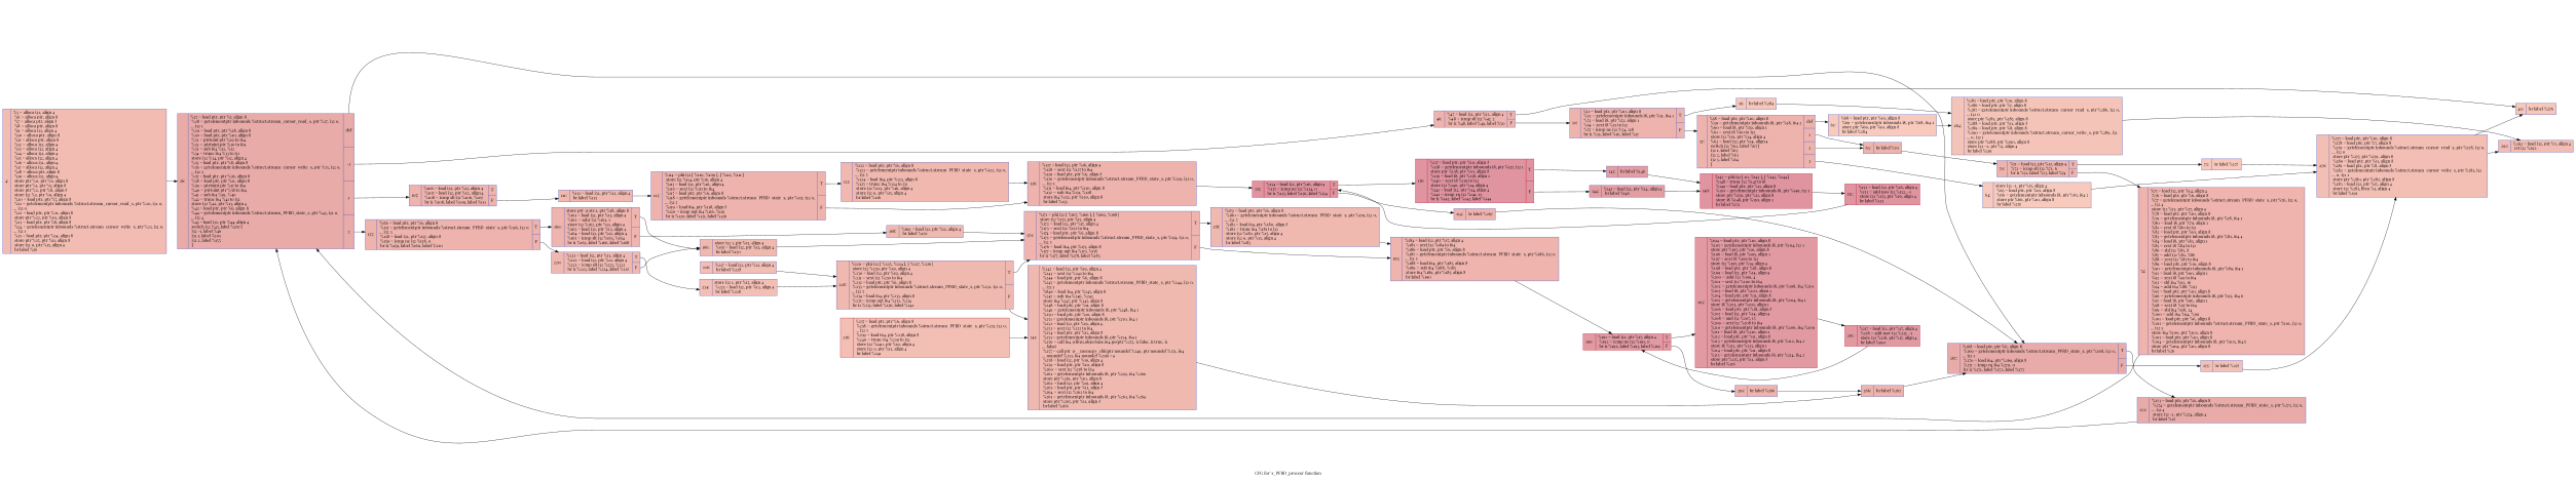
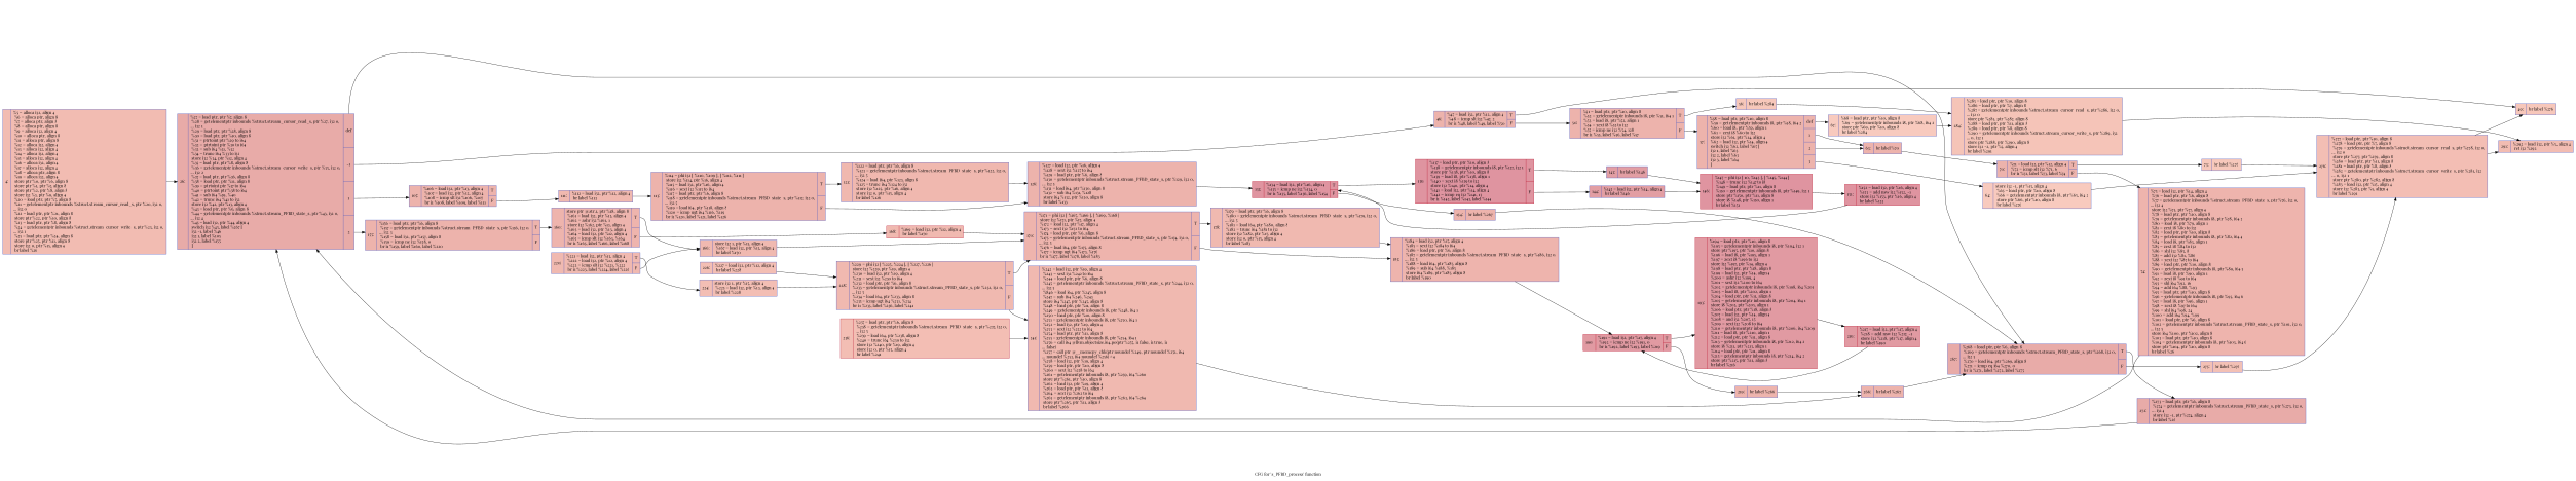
  digraph {
    fontname="Playfair Display"
    label="CFG for 's_PFBD_process' function"
    rankdir=LR
    node [color="#3d50c3ff" fillcolor="#d6524470" fontname="Playfair Display" shape=record style=filled]
    edge [fontname="Playfair Display"]
    n1 [fillcolor="#e1675170" label="{4:\l|  %5 = alloca i32, align 4\l  %6 = alloca ptr, align 8\l  %7 = alloca ptr, align 8\l  %8 = alloca ptr, align 8\l  %9 = alloca i32, align 4\l  %10 = alloca ptr, align 8\l  %11 = alloca ptr, align 8\l  %12 = alloca i32, align 4\l  %13 = alloca i32, align 4\l  %14 = alloca i32, align 4\l  %15 = alloca i32, align 4\l  %16 = alloca i32, align 4\l  %17 = alloca i32, align 4\l  %18 = alloca ptr, align 8\l  %19 = alloca i32, align 4\l  store ptr %0, ptr %6, align 8\l  store ptr %1, ptr %7, align 8\l  store ptr %2, ptr %8, align 8\l  store i32 %3, ptr %9, align 4\l  %20 = load ptr, ptr %7, align 8\l  %21 = getelementptr inbounds %struct.stream_cursor_read_s, ptr %20, i32 0,\l... i32 0\l  %22 = load ptr, ptr %21, align 8\l  store ptr %22, ptr %10, align 8\l  %23 = load ptr, ptr %8, align 8\l  %24 = getelementptr inbounds %struct.stream_cursor_write_s, ptr %23, i32 0,\l... i32 1\l  %25 = load ptr, ptr %24, align 8\l  store ptr %25, ptr %11, align 8\l  store i32 0, ptr %15, align 4\l  br label %26\l}"]
    n2 [fillcolor="#cc403a70" label="{26:\l|  %27 = load ptr, ptr %7, align 8\l  %28 = getelementptr inbounds %struct.stream_cursor_read_s, ptr %27, i32 0,\l... i32 1\l  %29 = load ptr, ptr %28, align 8\l  %30 = load ptr, ptr %10, align 8\l  %31 = ptrtoint ptr %29 to i64\l  %32 = ptrtoint ptr %30 to i64\l  %33 = sub i64 %31, %32\l  %34 = trunc i64 %33 to i32\l  store i32 %34, ptr %12, align 4\l  %35 = load ptr, ptr %8, align 8\l  %36 = getelementptr inbounds %struct.stream_cursor_write_s, ptr %35, i32 0,\l... i32 2\l  %37 = load ptr, ptr %36, align 8\l  %38 = load ptr, ptr %11, align 8\l  %39 = ptrtoint ptr %37 to i64\l  %40 = ptrtoint ptr %38 to i64\l  %41 = sub i64 %39, %40\l  %42 = trunc i64 %41 to i32\l  store i32 %42, ptr %13, align 4\l  %43 = load ptr, ptr %6, align 8\l  %44 = getelementptr inbounds %struct.stream_PFBD_state_s, ptr %43, i32 0,\l... i32 4\l  %45 = load i32, ptr %44, align 4\l  switch i32 %45, label %267 [\l    i32 -1, label %46\l    i32 1, label %105\l    i32 2, label %155\l  ]\l|{<s0>def|<s1>-1|<s2>1|<s3>2}}"]
    n3 [fillcolor="#cc403a70" label="{267:\l|  %268 = load ptr, ptr %6, align 8\l  %269 = getelementptr inbounds %struct.stream_PFBD_state_s, ptr %268, i32 0,\l... i32 5\l  %270 = load i64, ptr %269, align 8\l  %271 = icmp eq i64 %270, 0\l  br i1 %271, label %272, label %275\l|{<s0>T|<s1>F}}"]
    n4 [label="{46:\l|  %47 = load i32, ptr %12, align 4\l  %48 = icmp slt i32 %47, 2\l  br i1 %48, label %49, label %50\l|{<s0>T|<s1>F}}"]
    n5 [label="{105:\l|  %106 = load i32, ptr %13, align 4\l  %107 = load i32, ptr %12, align 4\l  %108 = icmp slt i32 %106, %107\l  br i1 %108, label %109, label %111\l|{<s0>T|<s1>F}}"]
    n6 [label="{155:\l|  %156 = load ptr, ptr %6, align 8\l  %157 = getelementptr inbounds %struct.stream_PFBD_state_s, ptr %156, i32 0,\l... i32 3\l  %158 = load i32, ptr %157, align 8\l  %159 = icmp ne i32 %158, 0\l  br i1 %159, label %160, label %220\l|{<s0>T|<s1>F}}"]
    n7 [fillcolor="#cc403a70" label="{272:\l|  %273 = load ptr, ptr %6, align 8\l  %274 = getelementptr inbounds %struct.stream_PFBD_state_s, ptr %273, i32 0,\l... i32 4\l  store i32 -1, ptr %274, align 4\l  br label %26\l}"]
    n8 [fillcolor="#e5705870" label="{275:\l|  br label %276\l}"]
    n9 [fillcolor="#ec7f6370" label="{49:\l|  br label %276\l}"]
    n10 [label="{50:\l|  %51 = load ptr, ptr %10, align 8\l  %52 = getelementptr inbounds i8, ptr %51, i64 1\l  %53 = load i8, ptr %52, align 1\l  %54 = zext i8 %53 to i32\l  %55 = icmp ne i32 %54, 128\l  br i1 %55, label %56, label %57\l|{<s0>T|<s1>F}}"]
    n11 [fillcolor="#dc5d4a70" label="{111:\l|  %112 = load i32, ptr %12, align 4\l  br label %113\l}"]
    n12 [fillcolor="#d8564670" label="{160:\l|  store ptr @.str.1, ptr %18, align 8\l  %161 = load i32, ptr %13, align 4\l  %162 = ashr i32 %161, 1\l  store i32 %162, ptr %13, align 4\l  %163 = load i32, ptr %13, align 4\l  %164 = load i32, ptr %12, align 4\l  %165 = icmp slt i32 %163, %164\l  br i1 %165, label %166, label %168\l|{<s0>T|<s1>F}}"]
    n13 [fillcolor="#de614d70" label="{220:\l|  %221 = load i32, ptr %13, align 4\l  %222 = load i32, ptr %12, align 4\l  %223 = icmp slt i32 %221, %222\l  br i1 %223, label %224, label %226\l|{<s0>T|<s1>F}}"]
-   n14 [fillcolor="#e36c5570" label="{276:\l|  %277 = load ptr, ptr %10, align 8\l  %278 = load ptr, ptr %7, align 8\l  %279 = getelementptr inbounds %struct.stream_cursor_read_s, ptr %278, i32 0,\l... i32 0\l  store ptr %277, ptr %279, align 8\l  %280 = load ptr, ptr %11, align 8\l  %281 = load ptr, ptr %8, align 8\l  %282 = getelementptr inbounds %struct.stream_cursor_write_s, ptr %281, i32\l... 0, i32 1\l  store ptr %280, ptr %282, align 8\l  %283 = load i32, ptr %15, align 4\l  store i32 %283, llvm %5, align 4\l  br label %291\l}"]
+   n14 [fillcolor="#e36c5570" label="{276:\l|  %277 = load ptr, ptr %10, align 8\l  %278 = load ptr, ptr %7, align 8\l  %279 = getelementptr inbounds %struct.stream_cursor_read_s, ptr %278, i32 0,\l... i32 0\l  store ptr %277, ptr %279, align 8\l  %280 = load ptr, ptr %11, align 8\l  %281 = load ptr, ptr %8, align 8\l  %282 = getelementptr inbounds %struct.stream_cursor_write_s, ptr %281, i32\l... 0, i32 1\l  store ptr %280, ptr %282, align 8\l  %283 = load i32, ptr %15, align 4\l  store i32 %283, ptr %5, align 4\l  br label %291\l}"]
    n15 [fillcolor="#ec7f6370" label="{56:\l|  br label %284\l}"]
    n16 [label="{57:\l|  %58 = load ptr, ptr %10, align 8\l  %59 = getelementptr inbounds i8, ptr %58, i64 2\l  %60 = load i8, ptr %59, align 1\l  %61 = zext i8 %60 to i32\l  store i32 %61, ptr %14, align 4\l  %62 = load i32, ptr %14, align 4\l  switch i32 %62, label %67 [\l    i32 1, label %63\l    i32 2, label %63\l    i32 3, label %64\l  ]\l|{<s0>def|<s1>1|<s2>2|<s3>3}}"]
    n17 [label="{113:\l|  %114 = phi i32 [ %110, %109 ], [ %112, %111 ]\l  store i32 %114, ptr %16, align 4\l  %115 = load i32, ptr %16, align 4\l  %116 = sext i32 %115 to i64\l  %117 = load ptr, ptr %6, align 8\l  %118 = getelementptr inbounds %struct.stream_PFBD_state_s, ptr %117, i32 0,\l... i32 5\l  %119 = load i64, ptr %118, align 8\l  %120 = icmp ugt i64 %116, %119\l  br i1 %120, label %121, label %126\l|{<s0>T|<s1>F}}"]
    n18 [fillcolor="#de614d70" label="{166:\l|  store i32 1, ptr %15, align 4\l  %167 = load i32, ptr %13, align 4\l  br label %170\l}"]
-   n19 [fillcolor="#de614d70" label="{168:\l|  %169 = load i32, ptr %12, align 4\l  br label %170\l}"]
+   n19 [color="#b70d28ff" fillcolor="#de614d70" label="{168:\l|  %169 = load i32, ptr %12, align 4\l  br label %170\l}"]
    n20 [fillcolor="#e36c5570" label="{224:\l|  store i32 1, ptr %15, align 4\l  %225 = load i32, ptr %13, align 4\l  br label %228\l}"]
    n21 [fillcolor="#e1675170" label="{291:\l|  %292 = load i32, ptr %5, align 4\l  ret i32 %292\l}"]
    n22 [fillcolor="#e97a5f70" label="{284:\l|  %285 = load ptr, ptr %10, align 8\l  %286 = load ptr, ptr %7, align 8\l  %287 = getelementptr inbounds %struct.stream_cursor_read_s, ptr %286, i32 0,\l... i32 0\l  store ptr %285, ptr %287, align 8\l  %288 = load ptr, ptr %11, align 8\l  %289 = load ptr, ptr %8, align 8\l  %290 = getelementptr inbounds %struct.stream_cursor_write_s, ptr %289, i32\l... 0, i32 1\l  store ptr %288, ptr %290, align 8\l  store i32 -2, ptr %5, align 4\l  br label %291\l}"]
    n23 [fillcolor="#ef886b70" label="{67:\l|  %68 = load ptr, ptr %10, align 8\l  %69 = getelementptr inbounds i8, ptr %68, i64 2\l  store ptr %69, ptr %10, align 8\l  br label %284\l}"]
    n24 [label="{63:\l|  br label %70\l}"]
    n25 [fillcolor="#ef886b70" label="{64:\l|  store i32 -1, ptr %15, align 4\l  %65 = load ptr, ptr %10, align 8\l  %66 = getelementptr inbounds i8, ptr %65, i64 2\l  store ptr %66, ptr %10, align 8\l  br label %276\l}"]
    n26 [label="{70:\l|  %71 = load i32, ptr %12, align 4\l  %72 = icmp slt i32 %71, 6\l  br i1 %72, label %73, label %74\l|{<s0>T|<s1>F}}"]
    n27 [fillcolor="#ed836670" label="{73:\l|  br label %276\l}"]
    n28 [fillcolor="#d8564670" label="{74:\l|  %75 = load i32, ptr %14, align 4\l  %76 = load ptr, ptr %6, align 8\l  %77 = getelementptr inbounds %struct.stream_PFBD_state_s, ptr %76, i32 0,\l... i32 4\l  store i32 %75, ptr %77, align 4\l  %78 = load ptr, ptr %10, align 8\l  %79 = getelementptr inbounds i8, ptr %78, i64 3\l  %80 = load i8, ptr %79, align 1\l  %81 = zext i8 %80 to i32\l  %82 = load ptr, ptr %10, align 8\l  %83 = getelementptr inbounds i8, ptr %82, i64 4\l  %84 = load i8, ptr %83, align 1\l  %85 = zext i8 %84 to i32\l  %86 = shl i32 %85, 8\l  %87 = add i32 %81, %86\l  %88 = zext i32 %87 to i64\l  %89 = load ptr, ptr %10, align 8\l  %90 = getelementptr inbounds i8, ptr %89, i64 5\l  %91 = load i8, ptr %90, align 1\l  %92 = zext i8 %91 to i64\l  %93 = shl i64 %92, 16\l  %94 = add i64 %88, %93\l  %95 = load ptr, ptr %10, align 8\l  %96 = getelementptr inbounds i8, ptr %95, i64 6\l  %97 = load i8, ptr %96, align 1\l  %98 = zext i8 %97 to i64\l  %99 = shl i64 %98, 24\l  %100 = add i64 %94, %99\l  %101 = load ptr, ptr %6, align 8\l  %102 = getelementptr inbounds %struct.stream_PFBD_state_s, ptr %101, i32 0,\l... i32 5\l  store i64 %100, ptr %102, align 8\l  %103 = load ptr, ptr %10, align 8\l  %104 = getelementptr inbounds i8, ptr %103, i64 6\l  store ptr %104, ptr %10, align 8\l  br label %26\l}"]
    n29 [fillcolor="#dc5d4a70" label="{121:\l|  %122 = load ptr, ptr %6, align 8\l  %123 = getelementptr inbounds %struct.stream_PFBD_state_s, ptr %122, i32 0,\l... i32 5\l  %124 = load i64, ptr %123, align 8\l  %125 = trunc i64 %124 to i32\l  store i32 %125, ptr %16, align 4\l  store i32 0, ptr %15, align 4\l  br label %126\l}"]
    n30 [label="{126:\l|  %127 = load i32, ptr %16, align 4\l  %128 = sext i32 %127 to i64\l  %129 = load ptr, ptr %6, align 8\l  %130 = getelementptr inbounds %struct.stream_PFBD_state_s, ptr %129, i32 0,\l... i32 5\l  %131 = load i64, ptr %130, align 8\l  %132 = sub i64 %131, %128\l  store i64 %132, ptr %130, align 8\l  br label %133\l}"]
    n31 [color="#b70d28ff" fillcolor="#b70d2870" label="{133:\l|  %134 = load i32, ptr %16, align 4\l  %135 = icmp ne i32 %134, 0\l  br i1 %135, label %136, label %154\l|{<s0>T|<s1>F}}"]
    n32 [color="#b70d28ff" fillcolor="#b70d2870" label="{136:\l|  %137 = load ptr, ptr %10, align 8\l  %138 = getelementptr inbounds i8, ptr %137, i32 1\l  store ptr %138, ptr %10, align 8\l  %139 = load i8, ptr %138, align 1\l  %140 = zext i8 %139 to i32\l  store i32 %140, ptr %14, align 4\l  %141 = load i32, ptr %14, align 4\l  %142 = icmp eq i32 %141, 13\l  br i1 %142, label %143, label %144\l|{<s0>T|<s1>F}}"]
    n33 [label="{154:\l|  br label %267\l}"]
    n34 [fillcolor="#be242e70" label="{143:\l|  br label %146\l}"]
    n35 [fillcolor="#be242e70" label="{144:\l|  %145 = load i32, ptr %14, align 4\l  br label %146\l}"]
    n36 [color="#b70d28ff" fillcolor="#b70d2870" label="{146:\l|  %147 = phi i32 [ 10, %143 ], [ %145, %144 ]\l  %148 = trunc i32 %147 to i8\l  %149 = load ptr, ptr %11, align 8\l  %150 = getelementptr inbounds i8, ptr %149, i32 1\l  store ptr %150, ptr %11, align 8\l  store i8 %148, ptr %150, align 1\l  br label %151\l}"]
    n37 [color="#b70d28ff" fillcolor="#b70d2870" label="{151:\l|  %152 = load i32, ptr %16, align 4\l  %153 = add nsw i32 %152, -1\l  store i32 %153, ptr %16, align 4\l  br label %133\l}"]
    n38 [fillcolor="#d8564670" label="{170:\l|  %171 = phi i32 [ %167, %166 ], [ %169, %168 ]\l  store i32 %171, ptr %17, align 4\l  %172 = load i32, ptr %17, align 4\l  %173 = sext i32 %172 to i64\l  %174 = load ptr, ptr %6, align 8\l  %175 = getelementptr inbounds %struct.stream_PFBD_state_s, ptr %174, i32 0,\l... i32 5\l  %176 = load i64, ptr %175, align 8\l  %177 = icmp ugt i64 %173, %176\l  br i1 %177, label %178, label %183\l|{<s0>T|<s1>F}}"]
    n39 [fillcolor="#de614d70" label="{228:\l|  %229 = phi i32 [ %225, %224 ], [ %227, %226 ]\l  store i32 %229, ptr %19, align 4\l  %230 = load i32, ptr %19, align 4\l  %231 = sext i32 %230 to i64\l  %232 = load ptr, ptr %6, align 8\l  %233 = getelementptr inbounds %struct.stream_PFBD_state_s, ptr %232, i32 0,\l... i32 5\l  %234 = load i64, ptr %233, align 8\l  %235 = icmp ugt i64 %231, %234\l  br i1 %235, label %236, label %241\l|{<s0>T|<s1>F}}"]
    n40 [fillcolor="#e36c5570" label="{226:\l|  %227 = load i32, ptr %12, align 4\l  br label %228\l}"]
    n41 [fillcolor="#de614d70" label="{178:\l|  %179 = load ptr, ptr %6, align 8\l  %180 = getelementptr inbounds %struct.stream_PFBD_state_s, ptr %179, i32 0,\l... i32 5\l  %181 = load i64, ptr %180, align 8\l  %182 = trunc i64 %181 to i32\l  store i32 %182, ptr %17, align 4\l  store i32 0, ptr %15, align 4\l  br label %183\l}"]
    n42 [fillcolor="#d8564670" label="{183:\l|  %184 = load i32, ptr %17, align 4\l  %185 = sext i32 %184 to i64\l  %186 = load ptr, ptr %6, align 8\l  %187 = getelementptr inbounds %struct.stream_PFBD_state_s, ptr %186, i32 0,\l... i32 5\l  %188 = load i64, ptr %187, align 8\l  %189 = sub i64 %188, %185\l  store i64 %189, ptr %187, align 8\l  br label %190\l}"]
    n43 [color="#b70d28ff" fillcolor="#bb1b2c70" label="{190:\l|  %191 = load i32, ptr %17, align 4\l  %192 = icmp ne i32 %191, 0\l  br i1 %192, label %193, label %219\l|{<s0>T|<s1>F}}"]
    n44 [color="#b70d28ff" fillcolor="#bb1b2c70" label="{193:\l|  %194 = load ptr, ptr %10, align 8\l  %195 = getelementptr inbounds i8, ptr %194, i32 1\l  store ptr %195, ptr %10, align 8\l  %196 = load i8, ptr %195, align 1\l  %197 = zext i8 %196 to i32\l  store i32 %197, ptr %14, align 4\l  %198 = load ptr, ptr %18, align 8\l  %199 = load i32, ptr %14, align 4\l  %200 = ashr i32 %199, 4\l  %201 = sext i32 %200 to i64\l  %202 = getelementptr inbounds i8, ptr %198, i64 %201\l  %203 = load i8, ptr %202, align 1\l  %204 = load ptr, ptr %11, align 8\l  %205 = getelementptr inbounds i8, ptr %204, i64 1\l  store i8 %203, ptr %205, align 1\l  %206 = load ptr, ptr %18, align 8\l  %207 = load i32, ptr %14, align 4\l  %208 = and i32 %207, 15\l  %209 = sext i32 %208 to i64\l  %210 = getelementptr inbounds i8, ptr %206, i64 %209\l  %211 = load i8, ptr %210, align 1\l  %212 = load ptr, ptr %11, align 8\l  %213 = getelementptr inbounds i8, ptr %212, i64 2\l  store i8 %211, ptr %213, align 1\l  %214 = load ptr, ptr %11, align 8\l  %215 = getelementptr inbounds i8, ptr %214, i64 2\l  store ptr %215, ptr %11, align 8\l  br label %216\l}"]
    n45 [fillcolor="#d8564670" label="{219:\l|  br label %266\l}"]
    n46 [color="#b70d28ff" fillcolor="#bb1b2c70" label="{216:\l|  %217 = load i32, ptr %17, align 4\l  %218 = add nsw i32 %217, -1\l  store i32 %218, ptr %17, align 4\l  br label %190\l}"]
    n47 [label="{266:\l|  br label %267\l}"]
    n48 [fillcolor="#de614d70" label="{241:\l|  %242 = load i32, ptr %19, align 4\l  %243 = sext i32 %242 to i64\l  %244 = load ptr, ptr %6, align 8\l  %245 = getelementptr inbounds %struct.stream_PFBD_state_s, ptr %244, i32 0,\l... i32 5\l  %846 = load i64, ptr %245, align 8\l  %247 = sub i64 %246, %243\l  store i64 %247, ptr %245, align 8\l  %248 = load ptr, ptr %11, align 8\l  %249 = getelementptr inbounds i8, ptr %248, i64 1\l  %250 = load ptr, ptr %10, align 8\l  %251 = getelementptr inbounds i8, ptr %250, i64 1\l  %252 = load i32, ptr %19, align 4\l  %253 = sext i32 %252 to i64\l  %254 = load ptr, ptr %11, align 8\l  %255 = getelementptr inbounds i8, ptr %254, i64 1\l  %256 = call i64 @llvm.objectsize.i64.p0(ptr %255, i1 false, i1 true, i1\l... false)\l  %257 = call ptr @__memcpy_chk(ptr noundef %249, ptr noundef %251, i64\l... noundef %253, i64 noundef %256) #4\l  %258 = load i32, ptr %19, align 4\l  %259 = load ptr, ptr %10, align 8\l  %260 = sext i32 %258 to i64\l  %261 = getelementptr inbounds i8, ptr %259, i64 %260\l  store ptr %261, ptr %10, align 8\l  %262 = load i32, ptr %19, align 4\l  %263 = load ptr, ptr %11, align 8\l  %264 = sext i32 %262 to i64\l  %265 = getelementptr inbounds i8, ptr %263, i64 %264\l  store ptr %265, ptr %11, align 8\l  br label %266\l}"]
    n49 [color="#b70d28ff" fillcolor="#e36c5570" label="{236:\l|  %237 = load ptr, ptr %6, align 8\l  %238 = getelementptr inbounds %struct.stream_PFBD_state_s, ptr %237, i32 0,\l... i32 5\l  %239 = load i64, ptr %238, align 8\l  %240 = trunc i64 %239 to i32\l  store i32 %240, ptr %19, align 4\l  store i32 0, ptr %15, align 4\l  br label %241\l}"]
    n1 -> n2
    n2 -> n3 [tailport=s0]
    n2 -> n4 [tailport=s1]
    n2 -> n5 [tailport=s2]
    n2 -> n6 [tailport=s3]
    n3 -> n7 [tailport=s0]
    n3 -> n8 [tailport=s1]
    n4 -> n9 [tailport=s0]
    n4 -> n10 [tailport=s1]
    n5 -> n11 [tailport=s1]
    n6 -> n12 [tailport=s0]
-   n6 -> n13 [tailport=s1]
    n7 -> n2
    n8 -> n14
    n10 -> n15 [tailport=s0]
    n10 -> n16 [tailport=s1]
    n11 -> n17
    n12 -> n18 [tailport=s0]
    n12 -> n19 [tailport=s1]
    n13 -> n18 [tailport=s1]
    n13 -> n20 [tailport=s0]
    n14 -> n9
    n14 -> n21
    n15 -> n22
    n16 -> n23 [tailport=s0]
    n16 -> n24 [tailport=s1]
    n16 -> n24 [tailport=s2]
    n16 -> n25 [tailport=s3]
    n17 -> n29 [tailport=s0]
    n17 -> n30 [tailport=s1]
    n18 -> n38
    n19 -> n38
    n20 -> n39
    n22 -> n21
    n23 -> n22
    n24 -> n26
    n25 -> n14
    n26 -> n27 [tailport=s0]
    n26 -> n28 [tailport=s1]
    n27 -> n14
    n28 -> n2
    n29 -> n30
    n30 -> n31
    n31 -> n32 [tailport=s0]
    n31 -> n33 [tailport=s1]
    n32 -> n34 [tailport=s0]
    n32 -> n35 [tailport=s1]
    n33 -> n3
    n34 -> n36
    n35 -> n36
    n36 -> n37
    n37 -> n31
    n38 -> n41 [tailport=s0]
    n38 -> n42 [tailport=s1]
    n39 -> n38 [tailport=s0]
    n39 -> n48 [tailport=s1]
    n40 -> n39
    n41 -> n42
    n42 -> n43
    n43 -> n44 [tailport=s0]
    n43 -> n45 [tailport=s1]
    n44 -> n46
    n45 -> n47
    n46 -> n43
    n47 -> n3
    n48 -> n47
    n49 -> n48
  }
